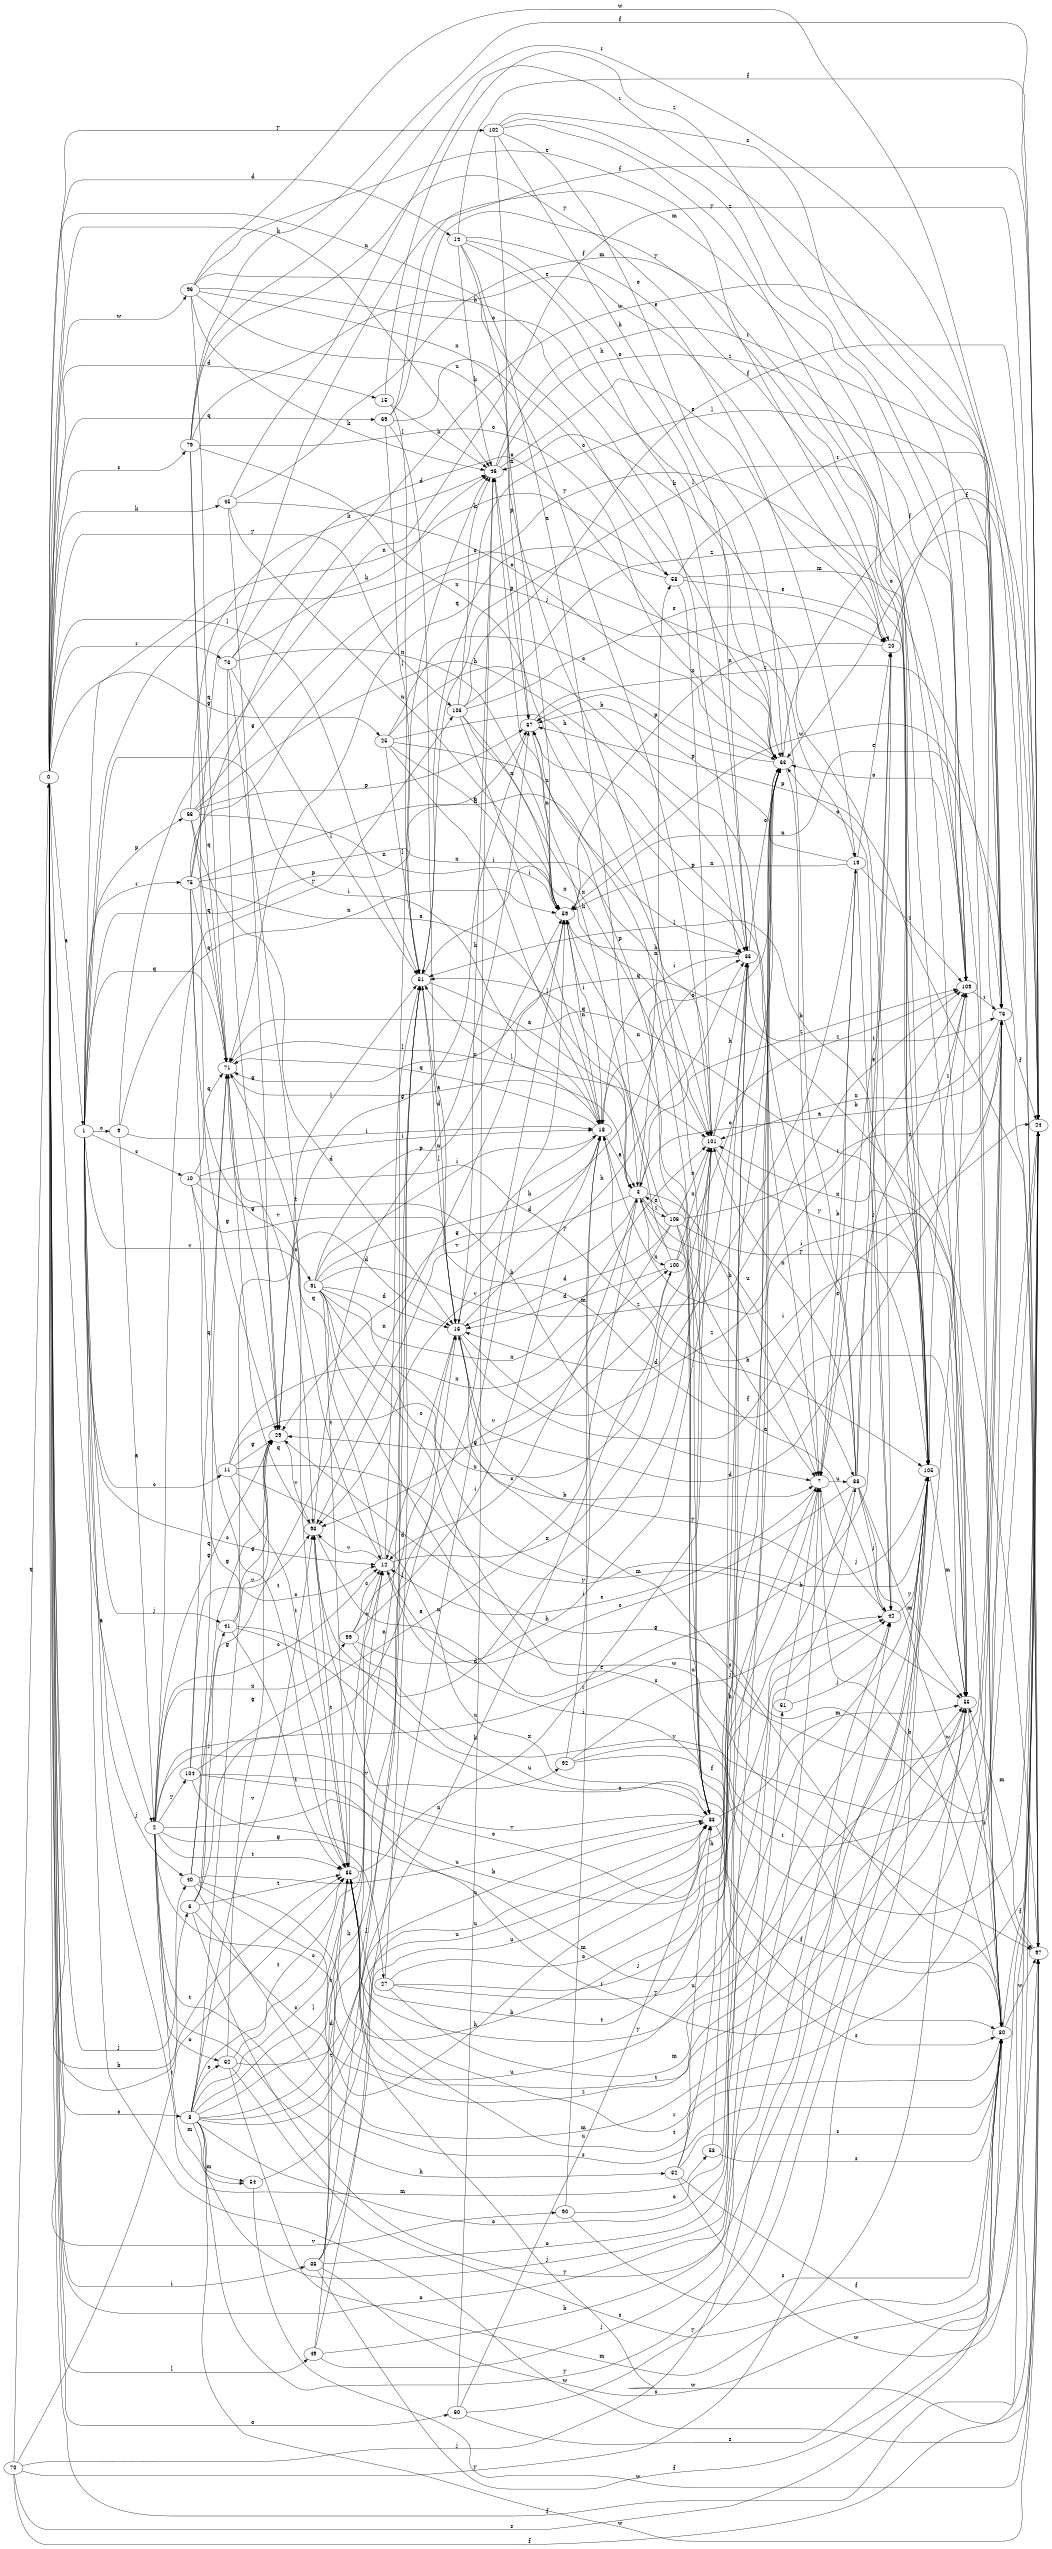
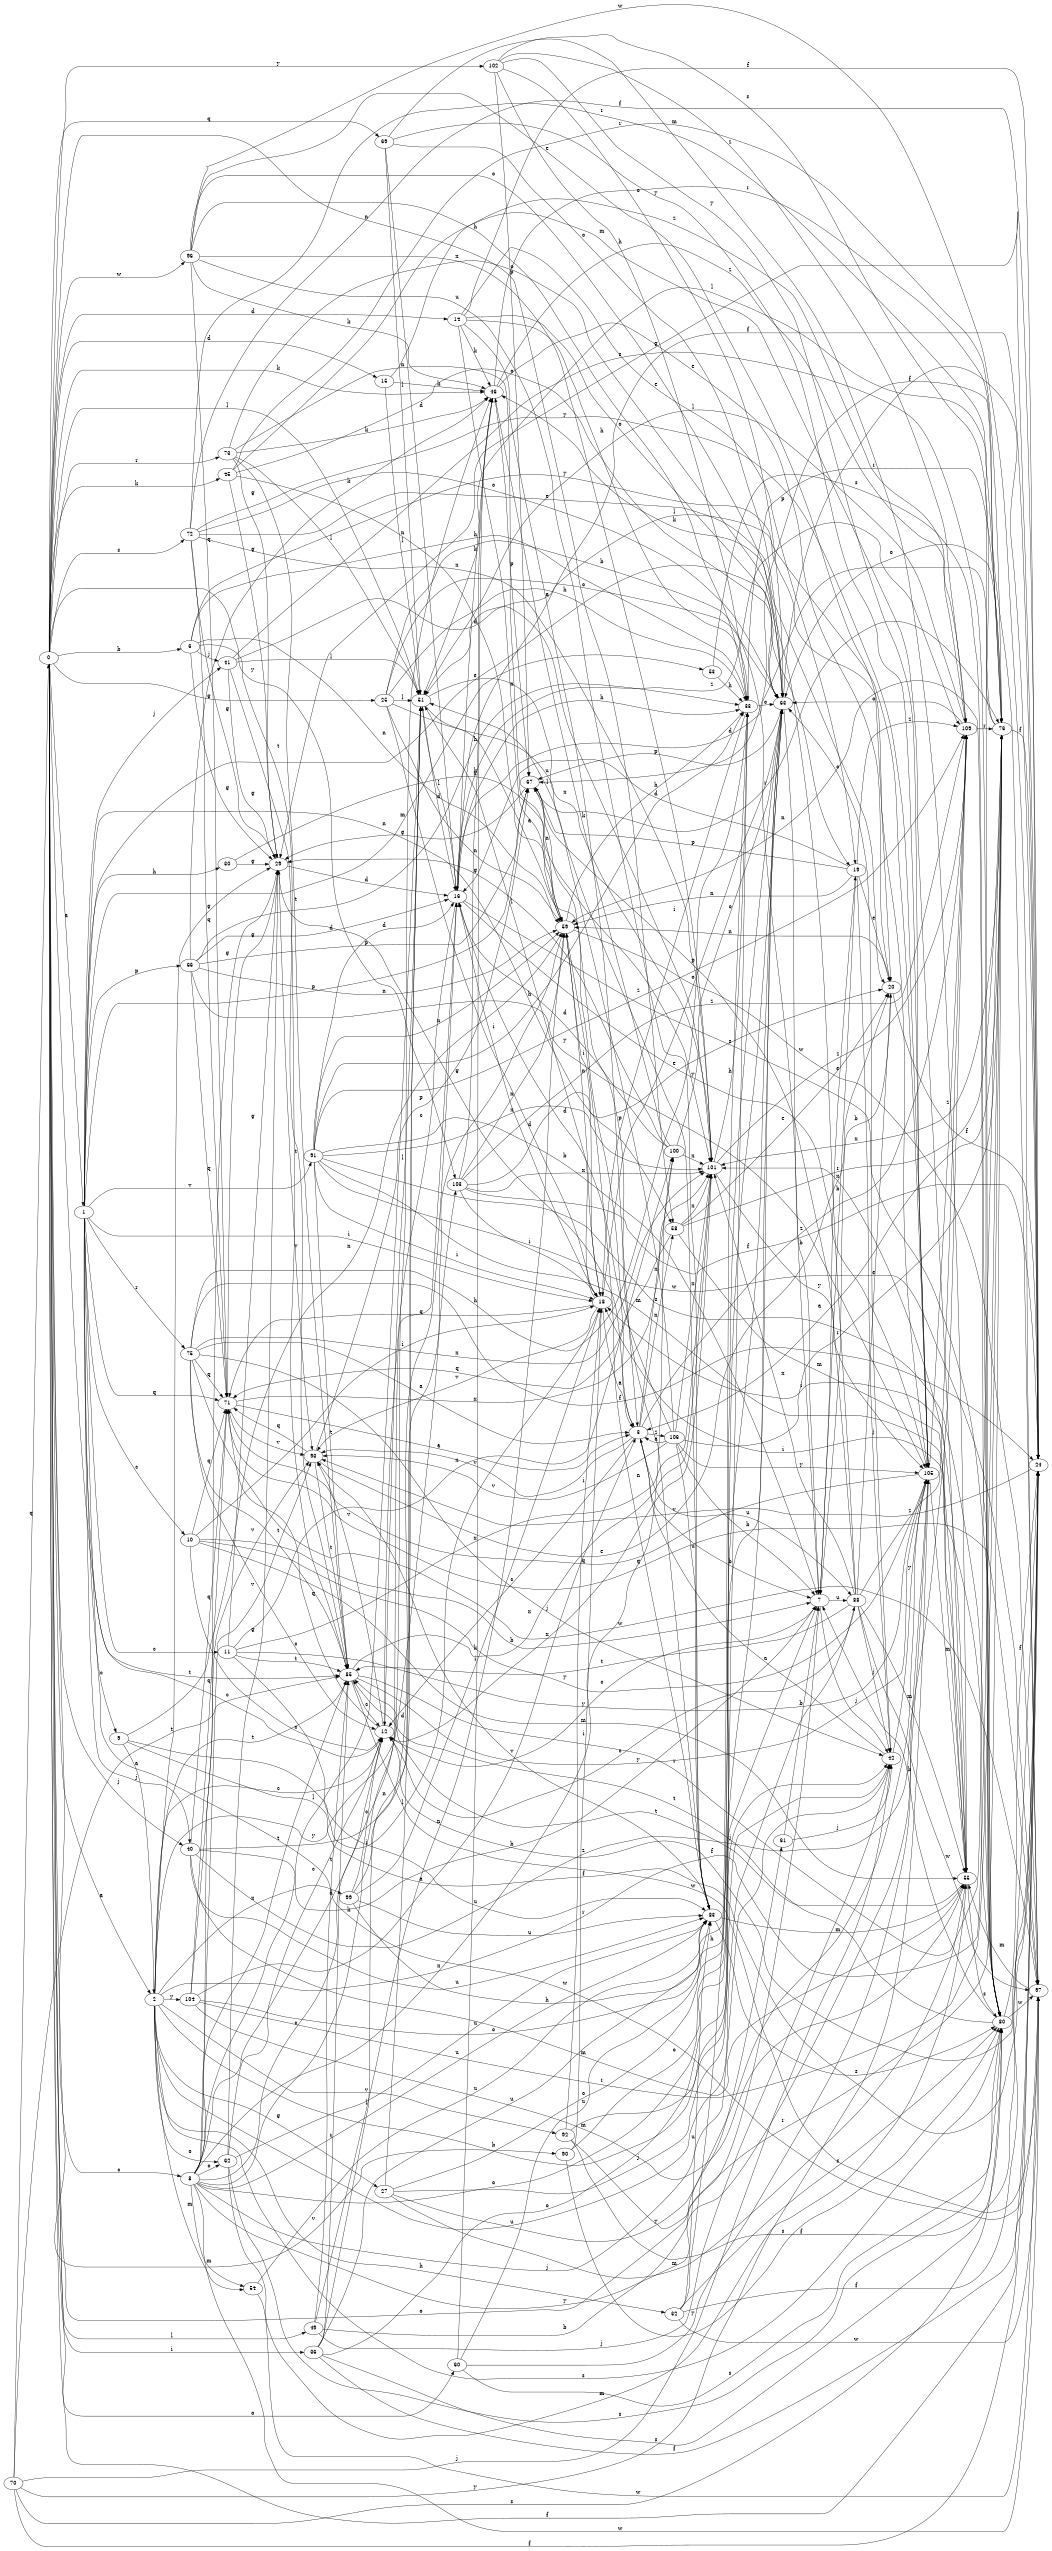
  strict digraph {
    rankdir=LR
    0
    1
    2
    6
    8
    14
    15
    24
    25
    36
    40
    45
    46
    49
    51
    58
    60
    61
    69
    73
-   79
+   79 [label=72]
    85
    90
    96
    102
    103
    9
    10
    11
    12
    19
+   30
    n33 [label=18]
    41
    53
    66
    67
    71
    75
    91
    97
    7
    27
    29
    32
    54
    62
    76
    80
    88
    92
    99
    104
    33
    59
    105
    93
    100
    42
    16
    63
    n62 [label=83]
    3
    109
    55
    20
    101
    70
    106
    0 -> 1 [label=a]
    0 -> 2 [label=a]
    0 -> 6 [label=b]
    0 -> 8 [label=c]
    0 -> 14 [label=d]
    0 -> 15 [label=d]
    0 -> 24 [label=f]
    0 -> 25 [label=g]
    0 -> 36 [label=i]
    0 -> 40 [label=j]
    0 -> 45 [label=k]
    0 -> 46 [label=k]
    0 -> 49 [label=l]
    0 -> 51 [label=l]
    0 -> 58 [label=n]
    0 -> 60 [label=o]
    0 -> 61 [label=o]
    0 -> 69 [label=q]
    0 -> 73 [label=r]
    0 -> 79 [label=s]
    0 -> 85 [label=t]
    0 -> 90 [label=v]
    0 -> 96 [label=w]
    0 -> 102 [label=y]
    0 -> 103 [label=y]
    1 -> 40 [label=j]
    1 -> 58 [label=n]
    1 -> 9 [label=c]
    1 -> 10 [label=c]
    1 -> 11 [label=c]
    1 -> 12 [label=c]
    1 -> 19 [label=e]
+   1 -> 30 [label=h]
    1 -> n33 [label=i]
    1 -> 41 [label=j]
    1 -> 53 [label=m]
    1 -> 66 [label=p]
    1 -> 67 [label=p]
    1 -> 71 [label=q]
    1 -> 75 [label=r]
    1 -> 91 [label=v]
    1 -> 97 [label=w]
    2 -> 85 [label=t]
    2 -> 103 [label=y]
    2 -> 12 [label=c]
    2 -> 7 [label=b]
    2 -> 27 [label=g]
    2 -> 29 [label=g]
    2 -> 32 [label=h]
    2 -> 54 [label=m]
    2 -> 62 [label=o]
    2 -> 76 [label=r]
    2 -> 80 [label=s]
    2 -> 88 [label=u]
    2 -> 92 [label=v]
    2 -> 99 [label=x]
    2 -> 104 [label=y]
    6 -> 85 [label=t]
    6 -> 41 [label=j]
    6 -> 29 [label=g]
    6 -> 33 [label=h]
    6 -> 59 [label=n]
    6 -> 105 [label=y]
    8 -> 46 [label=k]
    8 -> 51 [label=l]
    8 -> 85 [label=t]
    8 -> 12 [label=c]
    8 -> 97 [label=w]
    8 -> 29 [label=g]
    8 -> 54 [label=m]
    8 -> 62 [label=o]
    8 -> 105 [label=y]
    8 -> 93 [label=v]
    8 -> 100 [label=x]
    8 -> 42 [label=j]
    8 -> 16 [label=d]
    8 -> 63 [label=o]
    8 -> n62 [label=u]
    14 -> 24 [label=f]
    14 -> 46 [label=k]
    14 -> 19 [label=e]
    14 -> 33 [label=h]
    14 -> 59 [label=n]
    14 -> 63 [label=o]
    14 -> 3 [label=a]
    15 -> 46 [label=k]
    15 -> 51 [label=l]
    15 -> 109 [label=z]
    24 -> 29 [label=g]
    24 -> 93 [label=v]
    25 -> 51 [label=l]
    25 -> n33 [label=i]
    25 -> 7 [label=b]
    25 -> 33 [label=h]
    25 -> 59 [label=n]
    25 -> 63 [label=o]
    25 -> n62 [label=u]
    36 -> 24 [label=f]
    36 -> 51 [label=l]
    36 -> 85 [label=t]
    36 -> 80 [label=s]
    36 -> 63 [label=o]
    36 -> n62 [label=u]
    40 -> 71 [label=q]
    40 -> 7 [label=b]
    40 -> 59 [label=n]
    40 -> n62 [label=u]
    40 -> 109 [label=z]
    40 -> 55 [label=m]
    45 -> 29 [label=g]
    45 -> 76 [label=r]
    45 -> 59 [label=n]
    45 -> 63 [label=o]
    45 -> 55 [label=m]
    46 -> 67 [label=p]
    46 -> 76 [label=r]
    46 -> 109 [label=z]
    46 -> 20 [label=e]
    49 -> 85 [label=t]
    49 -> 7 [label=b]
    49 -> 59 [label=n]
    49 -> 42 [label=j]
    51 -> 16 [label=d]
    51 -> 3 [label=a]
    51 -> 101 [label=x]
    58 -> 71 [label=q]
    58 -> 76 [label=r]
    58 -> 55 [label=m]
    58 -> 20 [label=e]
    58 -> 101 [label=x]
    60 -> 46 [label=k]
    60 -> 80 [label=s]
    60 -> 105 [label=y]
    60 -> n62 [label=u]
    61 -> 7 [label=b]
    61 -> 42 [label=j]
    69 -> 51 [label=l]
    69 -> 105 [label=y]
    69 -> 16 [label=d]
    69 -> 63 [label=o]
    69 -> 55 [label=m]
    73 -> 46 [label=k]
    73 -> 51 [label=l]
    73 -> 85 [label=t]
    73 -> 29 [label=g]
    73 -> 59 [label=n]
    73 -> 63 [label=o]
    79 -> 24 [label=f]
    79 -> 71 [label=q]
    79 -> 29 [label=g]
    79 -> 76 [label=r]
    79 -> 105 [label=y]
    79 -> 63 [label=o]
    79 -> 20 [label=e]
    79 -> 101 [label=x]
    85 -> 12 [label=c]
    85 -> 97 [label=w]
    85 -> 76 [label=r]
    85 -> 105 [label=y]
    85 -> 101 [label=x]
    90 -> n33 [label=i]
    90 -> 80 [label=s]
    90 -> 63 [label=o]
    96 -> 46 [label=k]
    96 -> 71 [label=q]
    96 -> 97 [label=w]
    96 -> 33 [label=h]
    96 -> 63 [label=o]
    96 -> n62 [label=u]
    96 -> 20 [label=e]
    96 -> 101 [label=x]
    102 -> 67 [label=p]
    102 -> 80 [label=s]
    102 -> 33 [label=h]
    102 -> 105 [label=y]
    102 -> 63 [label=o]
    102 -> 109 [label=z]
    103 -> 24 [label=f]
    103 -> 46 [label=k]
    103 -> n33 [label=i]
    103 -> 59 [label=n]
    103 -> 109 [label=z]
    103 -> 20 [label=e]
    103 -> 101 [label=x]
    9 -> 2 [label=a]
    9 -> 24 [label=f]
    9 -> n33 [label=i]
    9 -> 59 [label=n]
    10 -> 12 [label=c]
    10 -> n33 [label=i]
    10 -> 71 [label=q]
    10 -> 7 [label=b]
    10 -> 105 [label=y]
    10 -> 55 [label=m]
    11 -> 85 [label=t]
    11 -> 29 [label=g]
    11 -> 105 [label=y]
    11 -> 100 [label=x]
    11 -> n62 [label=u]
    11 -> 101 [label=x]
    12 -> 24 [label=f]
    12 -> 51 [label=l]
    12 -> 71 [label=q]
    12 -> 93 [label=v]
    12 -> 101 [label=x]
    19 -> 67 [label=p]
    19 -> 7 [label=b]
    19 -> 59 [label=n]
    19 -> 42 [label=j]
    19 -> 16 [label=d]
    19 -> 109 [label=z]
    19 -> 20 [label=e]
+   30 -> 29 [label=g]
+   30 -> 101 [label=x]
    n33 -> 51 [label=l]
    n33 -> 71 [label=q]
    n33 -> 59 [label=n]
    n33 -> 93 [label=v]
    n33 -> 16 [label=d]
    n33 -> 63 [label=o]
    n33 -> 3 [label=a]
    41 -> 51 [label=l]
    41 -> 85 [label=t]
    41 -> 29 [label=g]
    41 -> 80 [label=s]
    41 -> 101 [label=d]
    53 -> 80 [label=s]
    53 -> 33 [label=h]
    66 -> 46 [label=k]
    66 -> 67 [label=p]
    66 -> 71 [label=q]
    66 -> 33 [label=h]
    66 -> 59 [label=n]
    66 -> 105 [label=y]
    66 -> 16 [label=d]
    67 -> 29 [label=g]
    67 -> 76 [label=r]
    67 -> 59 [label=n]
    71 -> 29 [label=g]
    71 -> 93 [label=v]
    71 -> 3 [label=a]
    71 -> 101 [label=x]
    75 -> 24 [label=f]
    75 -> 85 [label=t]
    75 -> 12 [label=c]
    75 -> 71 [label=q]
    75 -> 97 [label=w]
    75 -> 33 [label=h]
    75 -> 42 [label=j]
    75 -> 3 [label=a]
    75 -> 101 [label=x]
    91 -> 85 [label=t]
    91 -> n33 [label=i]
    91 -> 97 [label=w]
    91 -> 7 [label=b]
    91 -> 80 [label=s]
    91 -> 33 [label=h]
    91 -> 59 [label=n]
    91 -> 16 [label=d]
    91 -> 109 [label=z]
    91 -> 55 [label=m]
    91 -> 101 [label=x]
    97 -> 67 [label=p]
    97 -> 71 [label=q]
    97 -> 55 [label=m]
    7 -> 12 [label=c]
    7 -> 19 [label=e]
    7 -> 88 [label=u]
    7 -> 42 [label=j]
    27 -> 51 [label=l]
    27 -> 105 [label=y]
    27 -> 42 [label=j]
    27 -> 63 [label=o]
    27 -> 55 [label=m]
    29 -> 93 [label=v]
    29 -> 16 [label=d]
    32 -> 24 [label=f]
    32 -> 97 [label=w]
    32 -> 80 [label=s]
    32 -> 33 [label=h]
    32 -> n62 [label=u]
    54 -> 97 [label=w]
    54 -> n62 [label=u]
    62 -> 12 [label=c]
    62 -> 29 [label=g]
    62 -> 80 [label=s]
    62 -> n62 [label=u]
    62 -> 55 [label=m]
    76 -> 24 [label=f]
    76 -> 51 [label=l]
    76 -> 16 [label=d]
    76 -> 63 [label=o]
    76 -> 3 [label=a]
    76 -> 101 [label=x]
    80 -> 24 [label=f]
    80 -> 85 [label=t]
    80 -> n33 [label=i]
    80 -> 97 [label=w]
    80 -> 7 [label=b]
    80 -> 59 [label=n]
    88 -> 46 [label=k]
    88 -> 85 [label=t]
    88 -> 12 [label=c]
    88 -> 67 [label=p]
    88 -> 97 [label=w]
    88 -> 42 [label=j]
    88 -> 109 [label=z]
    88 -> 55 [label=m]
    88 -> 20 [label=e]
    88 -> 101 [label=x]
    92 -> 24 [label=f]
    92 -> n33 [label=i]
    92 -> 76 [label=r]
    92 -> 42 [label=j]
    99 -> 12 [label=c]
    99 -> n33 [label=i]
    99 -> 33 [label=h]
    99 -> 16 [label=d]
    99 -> n62 [label=u]
    104 -> 71 [label=q]
    104 -> 76 [label=r]
    104 -> 93 [label=v]
    104 -> 63 [label=o]
    104 -> 3 [label=a]
    104 -> 55 [label=m]
    33 -> n33 [label=i]
    33 -> 76 [label=r]
    33 -> 63 [label=o]
    59 -> n33 [label=i]
    59 -> 97 [label=w]
    59 -> 33 [label=h]
    105 -> 51 [label=l]
    105 -> 71 [label=q]
    105 -> 109 [label=z]
    105 -> 55 [label=m]
    93 -> 85 [label=t]
    93 -> 67 [label=p]
    93 -> 71 [label=q]
    93 -> 20 [label=e]
    100 -> 46 [label=k]
    100 -> 29 [label=g]
    100 -> 16 [label=d]
    100 -> 63 [label=o]
    100 -> 101 [label=x]
    42 -> 105 [label=y]
    42 -> 63 [label=o]
    42 -> 3 [label=a]
    16 -> 24 [label=f]
    16 -> 46 [label=k]
    16 -> 51 [label=l]
    16 -> 12 [label=c]
    16 -> 80 [label=s]
    16 -> 33 [label=h]
    16 -> 105 [label=y]
    16 -> 109 [label=z]
    63 -> 24 [label=f]
    63 -> 67 [label=p]
    63 -> 7 [label=b]
    n62 -> 67 [label=p]
    n62 -> 80 [label=s]
    n62 -> 59 [label=n]
    n62 -> 93 [label=v]
    n62 -> 55 [label=m]
    3 -> 58 [label=n]
    3 -> 12 [label=c]
    3 -> 7 [label=b]
    3 -> 29 [label=g]
    3 -> 88 [label=u]
    3 -> 93 [label=v]
    3 -> 100 [label=x]
    3 -> 109 [label=z]
    3 -> 106 [label=z]
    109 -> 51 [label=l]
    109 -> 76 [label=r]
    109 -> 63 [label=o]
    55 -> 85 [label=t]
    55 -> n33 [label=i]
    55 -> 80 [label=s]
    55 -> 101 [label=x]
    20 -> 24 [label=f]
    20 -> 7 [label=b]
    20 -> 59 [label=n]
    101 -> 33 [label=h]
    101 -> 105 [label=y]
    101 -> 109 [label=z]
    70 -> 0 [label=q]
    70 -> 24 [label=f]
    70 -> 85 [label=t]
    70 -> 80 [label=s]
    70 -> 105 [label=y]
    70 -> 42 [label=j]
    106 -> 51 [label=l]
    106 -> 7 [label=b]
    106 -> 76 [label=r]
    106 -> 105 [label=y]
    106 -> 93 [label=v]
    106 -> 16 [label=d]
    106 -> n62 [label=u]
    106 -> 3 [label=a]
    106 -> 101 [label=x]
  }
